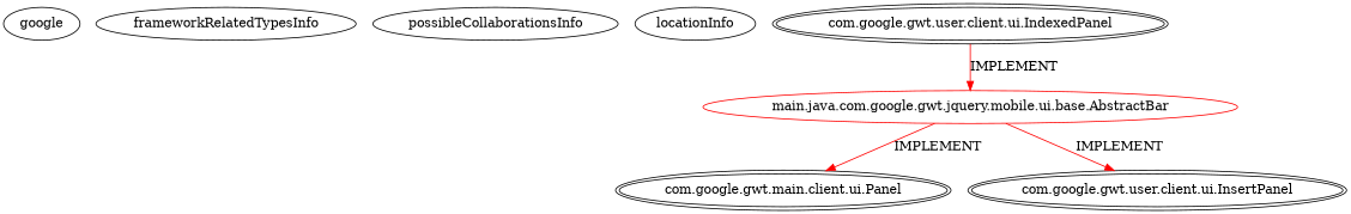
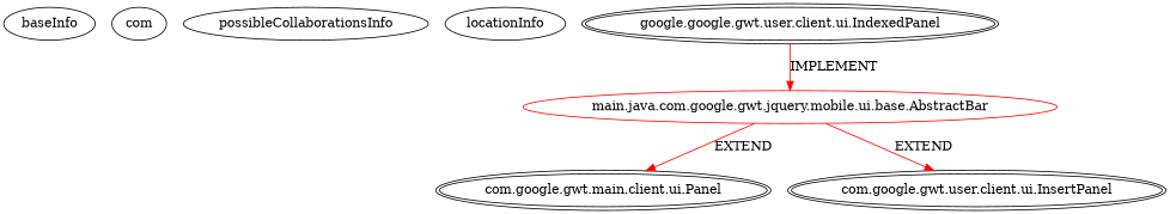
  digraph {
    edge [color=red]
-   baseInfo [category=extension_graph graphId=3200 isAnonymous=false possibleRelation=false label=google]
-   frameworkRelatedTypesInfo [0="com.google.gwt.user.client.ui.Panel" 1="com.google.gwt.user.client.ui.IndexedPanel" 2="com.google.gwt.user.client.ui.InsertPanel"]
+   baseInfo [category=extension_graph graphId=3200 isAnonymous=false possibleRelation=false]
+   frameworkRelatedTypesInfo [0="com.google.gwt.user.client.ui.Panel" 1="com.google.gwt.user.client.ui.IndexedPanel" 2="com.google.gwt.user.client.ui.InsertPanel" label=com]
    possibleCollaborationsInfo
    locationInfo [contextSignature=AbstractBar filePath="/jhudson8-gwt-jquery-ui/gwt-jquery-ui-master/core/gwt-jquery-ui-mobile/src/main/java/com/google/gwt/jquery/mobile/ui/base/AbstractBar.java" graphId=3200 projectName="jhudson8-gwt-jquery-ui"]
    n5 [color=red isFrameworkType=false label="main.java.com.google.gwt.jquery.mobile.ui.base.AbstractBar" vertexType=ROOT_CLIENT_CLASS_DECLARATION]
    n6 [isFrameworkType=true label="com.google.gwt.main.client.ui.Panel" peripheries=2 vertexType=FRAMEWORK_CLASS_TYPE]
    n7 [isFrameworkType=true label="com.google.gwt.user.client.ui.InsertPanel" peripheries=2 vertexType=FRAMEWORK_INTERFACE_TYPE]
-   n8 [isFrameworkType=true label="com.google.gwt.user.client.ui.IndexedPanel" peripheries=2 vertexType=FRAMEWORK_INTERFACE_TYPE]
-   n5 -> n6 [label=IMPLEMENT]
-   n5 -> n7 [label=IMPLEMENT]
+   n8 [isFrameworkType=true label="google.google.gwt.user.client.ui.IndexedPanel" peripheries=2 vertexType=FRAMEWORK_INTERFACE_TYPE]
+   n5 -> n6 [label=EXTEND]
+   n5 -> n7 [label=EXTEND]
    n8 -> n5 [label=IMPLEMENT]
  }
